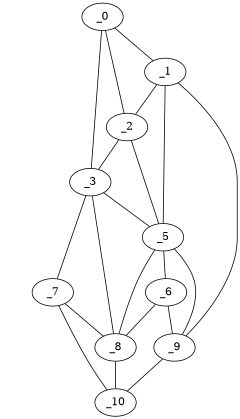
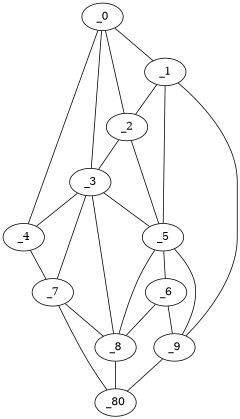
  graph {
    node [x=113 y=76]
    edge [valence=1]
    _0 [x=13 y=68]
    _1 [x=23 y=125]
    _2 [x=24 y=84]
    _3 [x=61 y=61]
+   _4 [x=66 y=8]
    _5 [x=84 y=79]
    _9 [x=116 y=117]
    _7 [y=9]
    _8 [y=71]
    _6 [x=106]
-   _10 [x=117]
+   _10 [x=117 label=_80]
    _0 -- _1
    _0 -- _2 [valence=2]
    _0 -- _3
+   _0 -- _4
    _1 -- _2 [valence=2]
    _1 -- _5 [valence=2]
    _1 -- _9
    _2 -- _3 [valence=2]
    _2 -- _5 [valence=2]
+   _3 -- _4
    _3 -- _5 [valence=2]
    _3 -- _7 [valence=2]
    _3 -- _8 [valence=2]
+   _4 -- _7
    _5 -- _9 [valence=2]
    _5 -- _8 [valence=2]
    _5 -- _6 [valence=2]
    _9 -- _10
    _7 -- _8
    _7 -- _10
    _8 -- _10
    _6 -- _9
    _6 -- _8
  }
